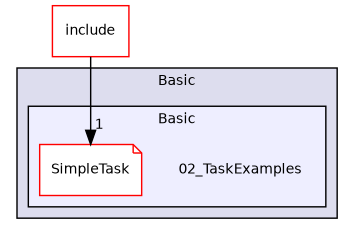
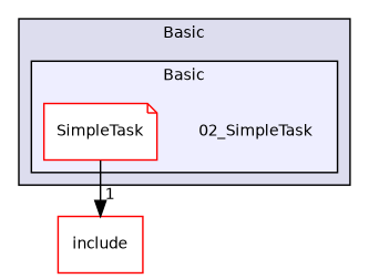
  digraph {
    compound=true
    fontname="DejaVu Sans"
    node [fontname="DejaVu Sans" fontsize=10 color=red fillcolor=white style=filled]
-   n1 [label="02_TaskExamples" shape=plaintext color="" fillcolor="" style=""]
+   n1 [label="02_SimpleTask" shape=plaintext color="" fillcolor="" style=""]
    n2 [label=SimpleTask shape=note]
    n3 [label=include shape=box]
    subgraph cluster_1 {
      bgcolor="#ddddee"
      fontsize=10
      label=Basic
      pencolor=black
      subgraph cluster_2 {
        bgcolor="#eeeeff"
        fontsize=10
        pencolor=black
        n1
        n2
      }
    }
-   n3 -> n2 [headlabel=1 labeldistance=1.5 labelfontname=Helvetica labelfontsize=10 fontname="DejaVu Sans"]
+   n2 -> n3 [headlabel=1 labeldistance=1.5 labelfontname=Helvetica labelfontsize=10 fontname="DejaVu Sans"]
  }
